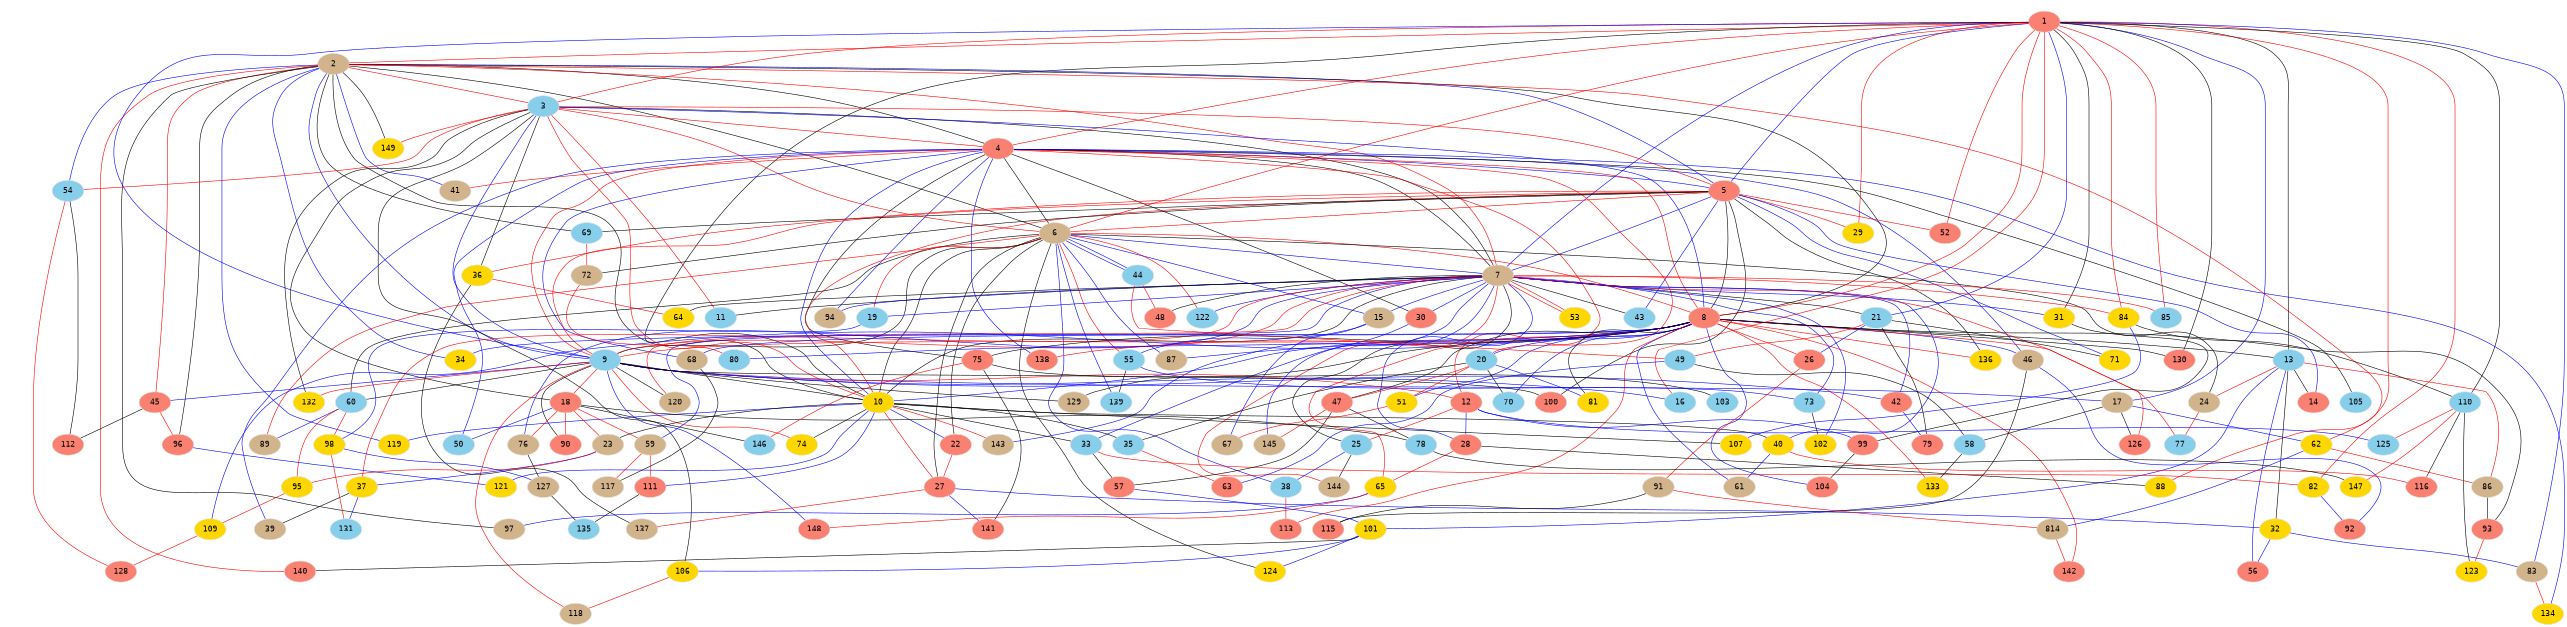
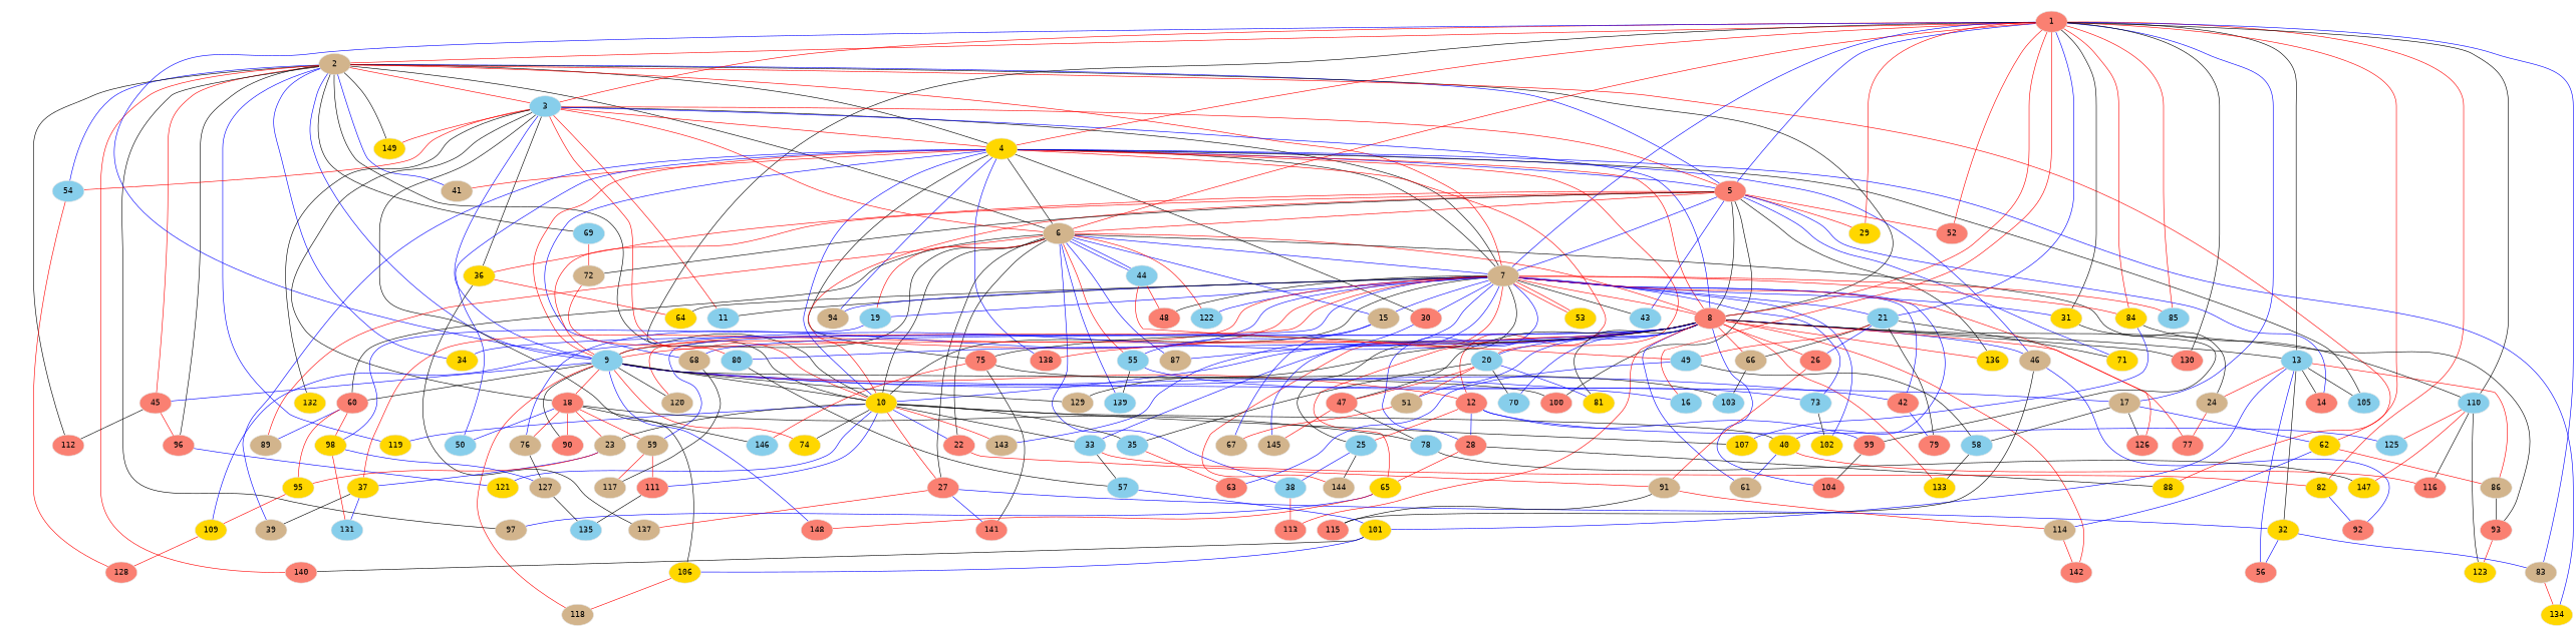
  graph {
    fontname="DejaVu Sans Mono"
    node [color=gray90 fillcolor=salmon fontname="DejaVu Sans Mono" style=filled]
    edge [color=red fontname="DejaVu Sans Mono"]
    2 [fillcolor=tan]
    1
    3 [fillcolor=skyblue]
-   4
+   4 [fillcolor=gold]
    5
    6 [fillcolor=tan]
    7 [fillcolor=tan]
    8
    9 [fillcolor=skyblue]
    10 [fillcolor=gold]
    13 [fillcolor=skyblue]
    16 [fillcolor=skyblue]
    17 [fillcolor=tan]
    21 [fillcolor=skyblue]
    29 [fillcolor=gold]
    31 [fillcolor=gold]
    52
    82 [fillcolor=gold]
    83 [fillcolor=tan]
    84 [fillcolor=gold]
    85 [fillcolor=skyblue]
    88 [fillcolor=gold]
    110 [fillcolor=skyblue]
    130
    34 [fillcolor=gold]
    41 [fillcolor=tan]
    45
    54 [fillcolor=skyblue]
    62 [fillcolor=gold]
    69 [fillcolor=skyblue]
    96
    97 [fillcolor=tan]
    112
    119 [fillcolor=gold]
    140
    149 [fillcolor=gold]
    11 [fillcolor=skyblue]
    18
    36 [fillcolor=gold]
    106 [fillcolor=gold]
    132 [fillcolor=gold]
    12
    20 [fillcolor=skyblue]
    30
    39 [fillcolor=tan]
    46 [fillcolor=tan]
    50 [fillcolor=skyblue]
    68 [fillcolor=tan]
    75
    94 [fillcolor=tan]
    105 [fillcolor=skyblue]
    134 [fillcolor=gold]
    138
    14
    43 [fillcolor=skyblue]
    71 [fillcolor=gold]
    72 [fillcolor=tan]
    100
    136 [fillcolor=gold]
    15 [fillcolor=tan]
    19 [fillcolor=skyblue]
    22
    24 [fillcolor=tan]
    27
    38 [fillcolor=skyblue]
    44 [fillcolor=skyblue]
    55 [fillcolor=skyblue]
-   60 [fillcolor=skyblue]
+   60
    87 [fillcolor=tan]
    89 [fillcolor=tan]
    122 [fillcolor=skyblue]
-   124 [fillcolor=gold]
    139 [fillcolor=skyblue]
    25 [fillcolor=skyblue]
    28
    33 [fillcolor=skyblue]
    37 [fillcolor=gold]
    40 [fillcolor=gold]
    42
    48
    53 [fillcolor=gold]
    59 [fillcolor=tan]
    64 [fillcolor=gold]
    73 [fillcolor=skyblue]
    76 [fillcolor=tan]
    102 [fillcolor=gold]
    120 [fillcolor=tan]
    126
    143 [fillcolor=tan]
    144 [fillcolor=tan]
    26
    47
-   51 [fillcolor=gold]
+   51 [fillcolor=tan]
    61 [fillcolor=tan]
    65 [fillcolor=gold]
+   66 [fillcolor=tan]
    70 [fillcolor=skyblue]
-   77 [fillcolor=skyblue]
+   77
    80 [fillcolor=skyblue]
    81 [fillcolor=gold]
    93
    104
    109 [fillcolor=gold]
    113
    129 [fillcolor=tan]
    133 [fillcolor=gold]
    142
    74 [fillcolor=gold]
    90
    118 [fillcolor=tan]
    148
    23 [fillcolor=tan]
    35 [fillcolor=skyblue]
    107 [fillcolor=gold]
    111
    121 [fillcolor=gold]
    32 [fillcolor=gold]
    56
    86 [fillcolor=tan]
    101 [fillcolor=gold]
    58 [fillcolor=skyblue]
    49 [fillcolor=skyblue]
    79
    99
    92
    125 [fillcolor=skyblue]
    116
    147 [fillcolor=gold]
    123 [fillcolor=gold]
    128
-   114 [fillcolor=tan label=814]
+   114 [fillcolor=tan]
    78 [fillcolor=skyblue]
    146 [fillcolor=skyblue]
    137 [fillcolor=tan]
    145 [fillcolor=tan]
    115
    117 [fillcolor=tan]
    141
    103 [fillcolor=skyblue]
    67 [fillcolor=tan]
    98 [fillcolor=gold]
    91 [fillcolor=tan]
    95 [fillcolor=gold]
-   57
+   57 [fillcolor=skyblue]
    131 [fillcolor=skyblue]
    127 [fillcolor=tan]
    63
    135 [fillcolor=skyblue]
    2 -- 3
    2 -- 4 [color=black]
    2 -- 5 [color=blue]
    2 -- 6 [color=black]
    2 -- 7
    2 -- 8 [color=black]
    2 -- 9 [color=blue]
    2 -- 10 [color=black]
    2 -- 34 [color=blue]
    2 -- 41 [color=blue]
    2 -- 45
    2 -- 54 [color=blue]
    2 -- 62
    2 -- 69 [color=black]
    2 -- 96 [color=black]
    2 -- 97 [color=black]
-   54 -- 112 [color=black]
+   2 -- 112 [color=black]
    2 -- 119 [color=blue]
    2 -- 140
    2 -- 149 [color=black]
    1 -- 2
    1 -- 3
    1 -- 4
    1 -- 5 [color=blue]
    1 -- 6
    1 -- 7 [color=blue]
    1 -- 8
    1 -- 9 [color=blue]
    1 -- 10 [color=black]
    1 -- 13 [color=black]
    1 -- 16
    1 -- 17 [color=blue]
    1 -- 21 [color=blue]
    1 -- 29
    1 -- 31 [color=black]
    1 -- 52
    1 -- 82
    1 -- 83 [color=blue]
    1 -- 84
    1 -- 85
    1 -- 88
    1 -- 110 [color=black]
    1 -- 130 [color=black]
    3 -- 4
    3 -- 5
    3 -- 6
    3 -- 7 [color=black]
    3 -- 8 [color=blue]
    3 -- 9 [color=blue]
    3 -- 10
    3 -- 54
    3 -- 149
    3 -- 11
    3 -- 18 [color=black]
    3 -- 36 [color=black]
    3 -- 106 [color=black]
    3 -- 132 [color=black]
    4 -- 5 [color=blue]
    4 -- 6 [color=black]
    4 -- 7 [color=black]
    4 -- 8
    4 -- 9
    4 -- 10 [color=blue]
    4 -- 41
    4 -- 12
    4 -- 20
    4 -- 30 [color=black]
    4 -- 39 [color=blue]
    4 -- 46 [color=blue]
    4 -- 50 [color=blue]
    4 -- 68 [color=blue]
    4 -- 75 [color=black]
    4 -- 94 [color=blue]
    4 -- 105 [color=black]
    4 -- 134 [color=blue]
    4 -- 138 [color=blue]
    5 -- 6
    5 -- 7 [color=blue]
    5 -- 8 [color=black]
    5 -- 9
    5 -- 10
    5 -- 29
    5 -- 52
-   5 -- 69 [color=black]
    5 -- 36
    5 -- 14 [color=blue]
    5 -- 43 [color=blue]
    5 -- 71 [color=blue]
    5 -- 72 [color=black]
    5 -- 100 [color=black]
    5 -- 136 [color=black]
    6 -- 7 [color=blue]
    6 -- 8
    6 -- 9 [color=black]
    6 -- 10 [color=black]
    6 -- 15 [color=blue]
    6 -- 19
    6 -- 22 [color=black]
    6 -- 24 [color=black]
    6 -- 27 [color=black]
    6 -- 38 [color=blue]
    6 -- 44 [color=blue]
    6 -- 44 [color=blue]
    6 -- 55
    6 -- 60 [color=black]
    6 -- 87 [color=blue]
    6 -- 89
    6 -- 122
-   6 -- 124 [color=black]
    6 -- 139 [color=blue]
+   7 -- 8
    7 -- 9
    7 -- 10 [color=black]
-   7 -- 21 [color=black]
+   7 -- 21 [color=blue]
    7 -- 31 [color=blue]
    7 -- 84
    7 -- 85
    7 -- 11 [color=black]
    7 -- 30 [color=blue]
    7 -- 94 [color=blue]
    7 -- 43 [color=black]
    7 -- 15 [color=blue]
    7 -- 19 [color=blue]
    7 -- 122 [color=blue]
    7 -- 25 [color=black]
    7 -- 28 [color=blue]
    7 -- 33 [color=blue]
    7 -- 37
    7 -- 40 [color=blue]
    7 -- 42 [color=blue]
    7 -- 48 [color=black]
    7 -- 53
    7 -- 53
    7 -- 59 [color=blue]
    7 -- 64 [color=black]
    7 -- 73 [color=blue]
    7 -- 76 [color=blue]
    7 -- 102 [color=blue]
    7 -- 120
    7 -- 126
    7 -- 143 [color=blue]
    7 -- 144
    8 -- 9
    8 -- 10 [color=blue]
    8 -- 13 [color=black]
    8 -- 130 [color=black]
    8 -- 34 [color=blue]
    8 -- 20 [color=blue]
    8 -- 46 [color=blue]
    8 -- 68 [color=blue]
    8 -- 75 [color=black]
    8 -- 138
    8 -- 136
    8 -- 87 [color=blue]
    8 -- 26
    8 -- 47 [color=black]
    8 -- 51 [color=blue]
    8 -- 61 [color=blue]
    8 -- 65
+   8 -- 66
    8 -- 70 [color=blue]
    8 -- 77
    8 -- 80 [color=blue]
    8 -- 81 [color=black]
    8 -- 93 [color=black]
    8 -- 104 [color=blue]
    8 -- 109 [color=blue]
    8 -- 113
    8 -- 129 [color=black]
    8 -- 133
    8 -- 142
    9 -- 10 [color=black]
    9 -- 16 [color=blue]
    9 -- 17 [color=blue]
    9 -- 45 [color=blue]
    9 -- 18
-   9 -- 132
    9 -- 12
    9 -- 100 [color=black]
    9 -- 60 [color=black]
    9 -- 42 [color=blue]
    9 -- 120 [color=black]
    9 -- 129 [color=black]
    9 -- 74
    9 -- 90 [color=black]
    9 -- 118
    9 -- 148 [color=blue]
    10 -- 119 [color=blue]
    10 -- 22 [color=blue]
    10 -- 27
    10 -- 33 [color=black]
    10 -- 40 [color=black]
    10 -- 143
    10 -- 74 [color=black]
    10 -- 23 [color=black]
    10 -- 35 [color=black]
    10 -- 107 [color=black]
    10 -- 111 [color=blue]
    10 -- 121 [color=blue]
+   13 -- 105 [color=black]
    13 -- 14 [color=black]
    13 -- 24
    13 -- 32 [color=black]
    13 -- 56 [color=blue]
    13 -- 86
    13 -- 101 [color=blue]
    17 -- 62 [color=blue]
    17 -- 126 [color=black]
    17 -- 58 [color=black]
    21 -- 71 [color=black]
    21 -- 26 [color=blue]
+   21 -- 66 [color=black]
    21 -- 49
    21 -- 79 [color=black]
    31 -- 99 [color=black]
    82 -- 92 [color=blue]
    83 -- 134
    84 -- 110 [color=black]
    84 -- 107 [color=blue]
    110 -- 125
    110 -- 116 [color=black]
    110 -- 147
    110 -- 123 [color=black]
    45 -- 96
    45 -- 112 [color=black]
    54 -- 128
    62 -- 86
    62 -- 114 [color=blue]
    69 -- 72
    96 -- 121 [color=blue]
    18 -- 50 [color=blue]
    18 -- 59
    18 -- 76
    18 -- 90
    18 -- 23
    18 -- 78 [color=black]
    18 -- 146 [color=black]
    36 -- 64
    36 -- 137 [color=black]
    106 -- 118
    12 -- 25
    12 -- 28 [color=blue]
    12 -- 99 [color=blue]
    12 -- 125 [color=blue]
    20 -- 47
    20 -- 51
    20 -- 70 [color=black]
    20 -- 81 [color=blue]
    20 -- 35 [color=black]
    30 -- 145 [color=blue]
    46 -- 92 [color=blue]
    46 -- 115 [color=black]
    68 -- 117 [color=black]
    75 -- 146
    75 -- 141 [color=black]
    75 -- 103 [color=black]
    72 -- 80
    15 -- 55 [color=blue]
    15 -- 67 [color=blue]
    19 -- 98 [color=blue]
-   22 -- 27
+   22 -- 91
    24 -- 77
    27 -- 32 [color=blue]
    27 -- 137
    27 -- 141 [color=blue]
    38 -- 113
    44 -- 48
    44 -- 49
    55 -- 139 [color=black]
    55 -- 73 [color=blue]
    60 -- 89 [color=blue]
    60 -- 98
    60 -- 95
    25 -- 38 [color=blue]
    25 -- 144 [color=black]
    28 -- 88 [color=black]
    28 -- 65
    33 -- 82
    33 -- 57 [color=black]
    37 -- 39 [color=black]
    37 -- 131 [color=blue]
    40 -- 61 [color=blue]
    40 -- 116
    42 -- 79 [color=blue]
    59 -- 111
    59 -- 117
    73 -- 102 [color=black]
    76 -- 127 [color=black]
    26 -- 91
    47 -- 78 [color=black]
    47 -- 145
-   47 -- 57 [color=black]
+   80 -- 57 [color=black]
    51 -- 67
    65 -- 97 [color=blue]
    65 -- 148
+   66 -- 103 [color=black]
    93 -- 123
    109 -- 128
    23 -- 37 [color=blue]
    23 -- 95
    35 -- 63
    111 -- 135 [color=black]
    32 -- 83 [color=blue]
    32 -- 56 [color=blue]
    86 -- 93 [color=black]
    101 -- 140 [color=black]
    101 -- 106 [color=blue]
-   101 -- 124 [color=blue]
    58 -- 133 [color=black]
    49 -- 58 [color=black]
    49 -- 63 [color=blue]
    99 -- 104 [color=black]
    114 -- 142
    78 -- 147 [color=black]
    98 -- 131
    98 -- 127 [color=blue]
    91 -- 114
    91 -- 115 [color=black]
    95 -- 109
    57 -- 101 [color=blue]
    127 -- 135 [color=black]
  }
